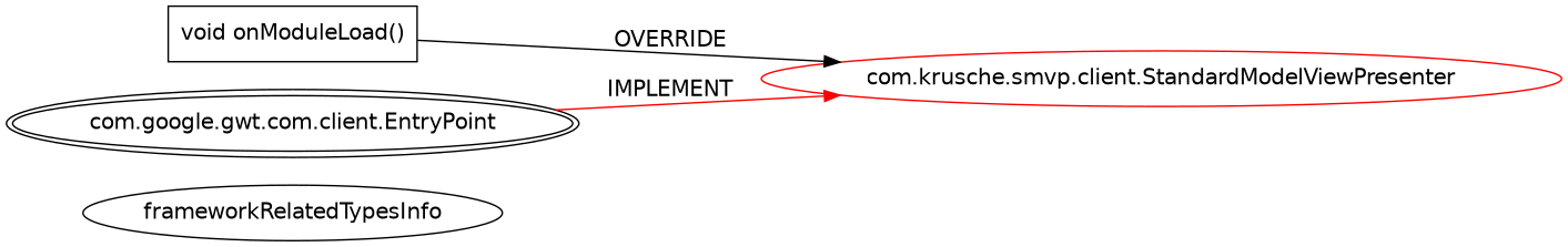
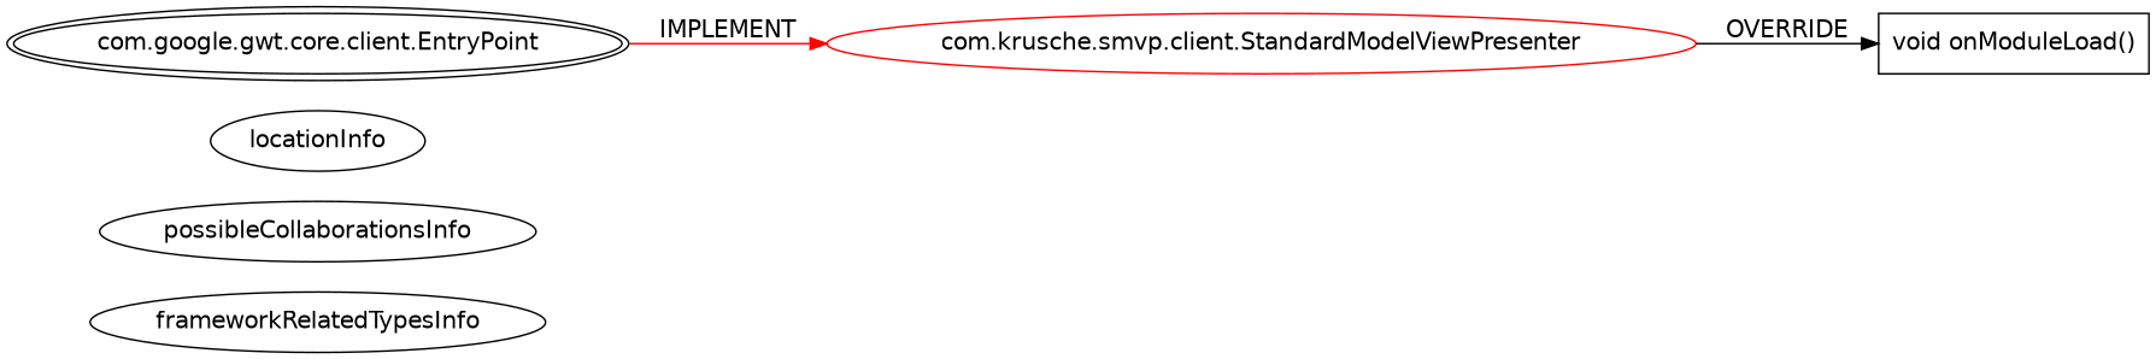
  digraph {
    fontname="DejaVu Sans"
    rankdir=LR
    node [fontname="DejaVu Sans"]
    edge [fontname="DejaVu Sans"]
    frameworkRelatedTypesInfo [0="com.google.gwt.core.client.EntryPoint"]
+   possibleCollaborationsInfo
+   locationInfo [contextSignature=StandardModelViewPresenter filePath="/Arctinus-SMVP/SMVP-master/src/com/krusche/smvp/client/StandardModelViewPresenter.java" graphId=41 projectName="Arctinus-SMVP"]
    n4 [color=red isFrameworkType=false label="com.krusche.smvp.client.StandardModelViewPresenter" vertexType=ROOT_CLIENT_CLASS_DECLARATION]
    n5 [isFrameworkType=false label="void onModuleLoad()" shape=box vertexType=OVERRIDING_METHOD_DECLARATION]
-   n6 [isFrameworkType=true label="com.google.gwt.com.client.EntryPoint" peripheries=2 vertexType=FRAMEWORK_INTERFACE_TYPE]
-   n5 -> n4 [label=OVERRIDE]
+   n6 [isFrameworkType=true label="com.google.gwt.core.client.EntryPoint" peripheries=2 vertexType=FRAMEWORK_INTERFACE_TYPE]
+   n4 -> n5 [label=OVERRIDE]
    n6 -> n4 [color=red label=IMPLEMENT]
  }
